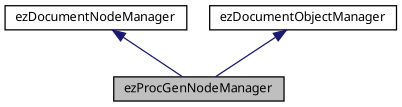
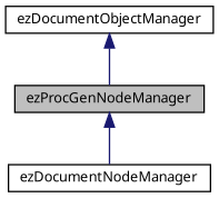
  digraph {
    fontname="Noto Sans"
    node [color=black fillcolor=white fontname="Noto Sans" fontsize=10 shape=record style=filled]
    edge [color=midnightblue dir=back fontname="Noto Sans" fontsize=10 labelfontname=Helvetica labelfontsize=10 style=solid]
    n1 [fillcolor=grey75 fontcolor=black height=0.2 label=ezProcGenNodeManager width=0.4]
    n2 [height=0.2 label=ezDocumentNodeManager width=0.4]
    n3 [height=0.2 label=ezDocumentObjectManager width=0.4]
-   n2 -> n1
+   n1 -> n2
    n3 -> n1
  }
